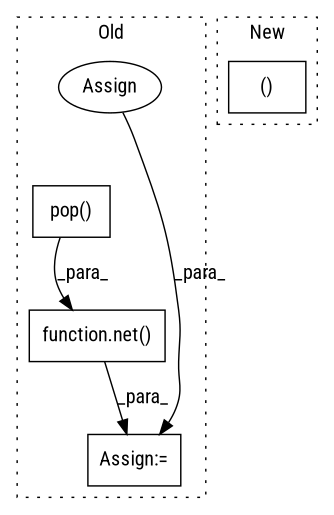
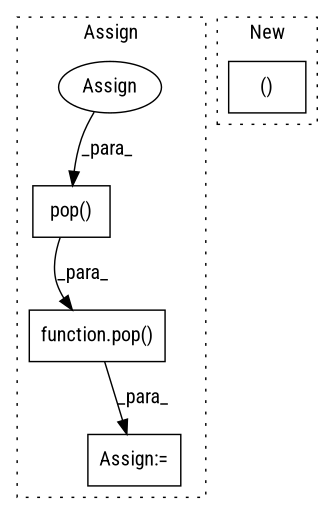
  digraph {
    fontname="Roboto Condensed"
    node [a=75 fontname="Roboto Condensed" shape=box]
    edge [fontname="Roboto Condensed"]
    n1 [l="17,1" label="pop()" s="1288,1311"]
    n2 [a=68 l=3 label="Assign:=" s=1328]
    n3 [a=66 l=6 label=Assign s=1305 shape=ellipse]
-   n4 [l="4,1" label="function.net()" s="1331,1347"]
+   n4 [l="4,1" label="function.pop()" s="1331,1347"]
    n5 [a=54 l=8 label="()" s=1183]
    subgraph cluster_1 {
-     label=Old
+     label=Assign
      style=dotted
      n1
      n2
      n3
      n4
    }
    subgraph cluster_2 {
      label=New
      style=dotted
      n5
    }
    n1 -> n4 [label=_para_]
-   n3 -> n2 [label=_para_]
+   n3 -> n1 [label=_para_]
    n4 -> n2 [label=_para_]
  }
